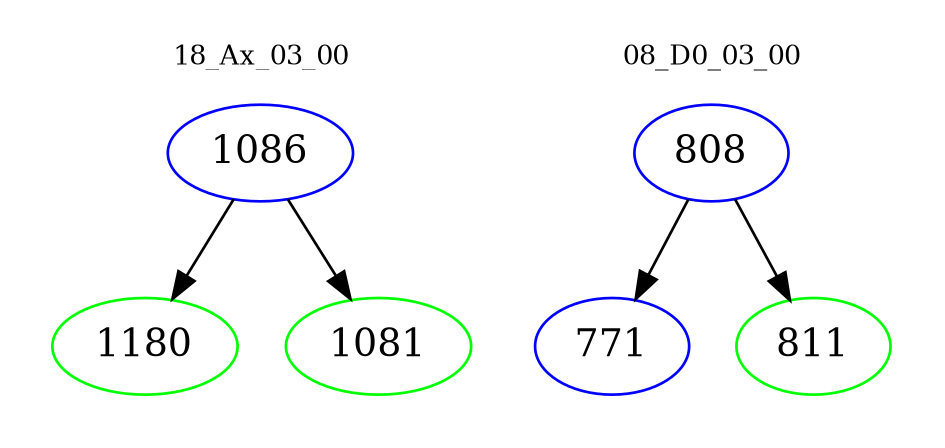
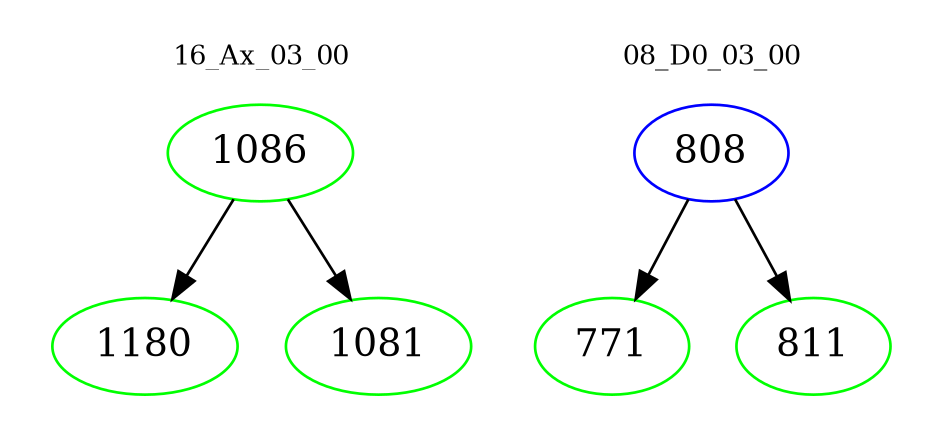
  digraph {
    node [color=green]
    edge [color=black]
-   n1 [color=blue label=1086]
+   n1 [label=1086]
    n2 [label=1180]
    n3 [label=1081]
    n4 [color=blue label=808]
-   n5 [color=blue label=771]
+   n5 [label=771]
    n6 [label=811]
    subgraph cluster_1 {
      color=white
      fontsize=10
-     label="18_Ax_03_00"
+     label="16_Ax_03_00"
      n1
      n2
      n3
    }
    subgraph cluster_2 {
      color=white
      fontsize=10
      label="08_D0_03_00"
      n4
      n5
      n6
    }
    n1 -> n2
    n1 -> n3
    n4 -> n5
    n4 -> n6
  }
